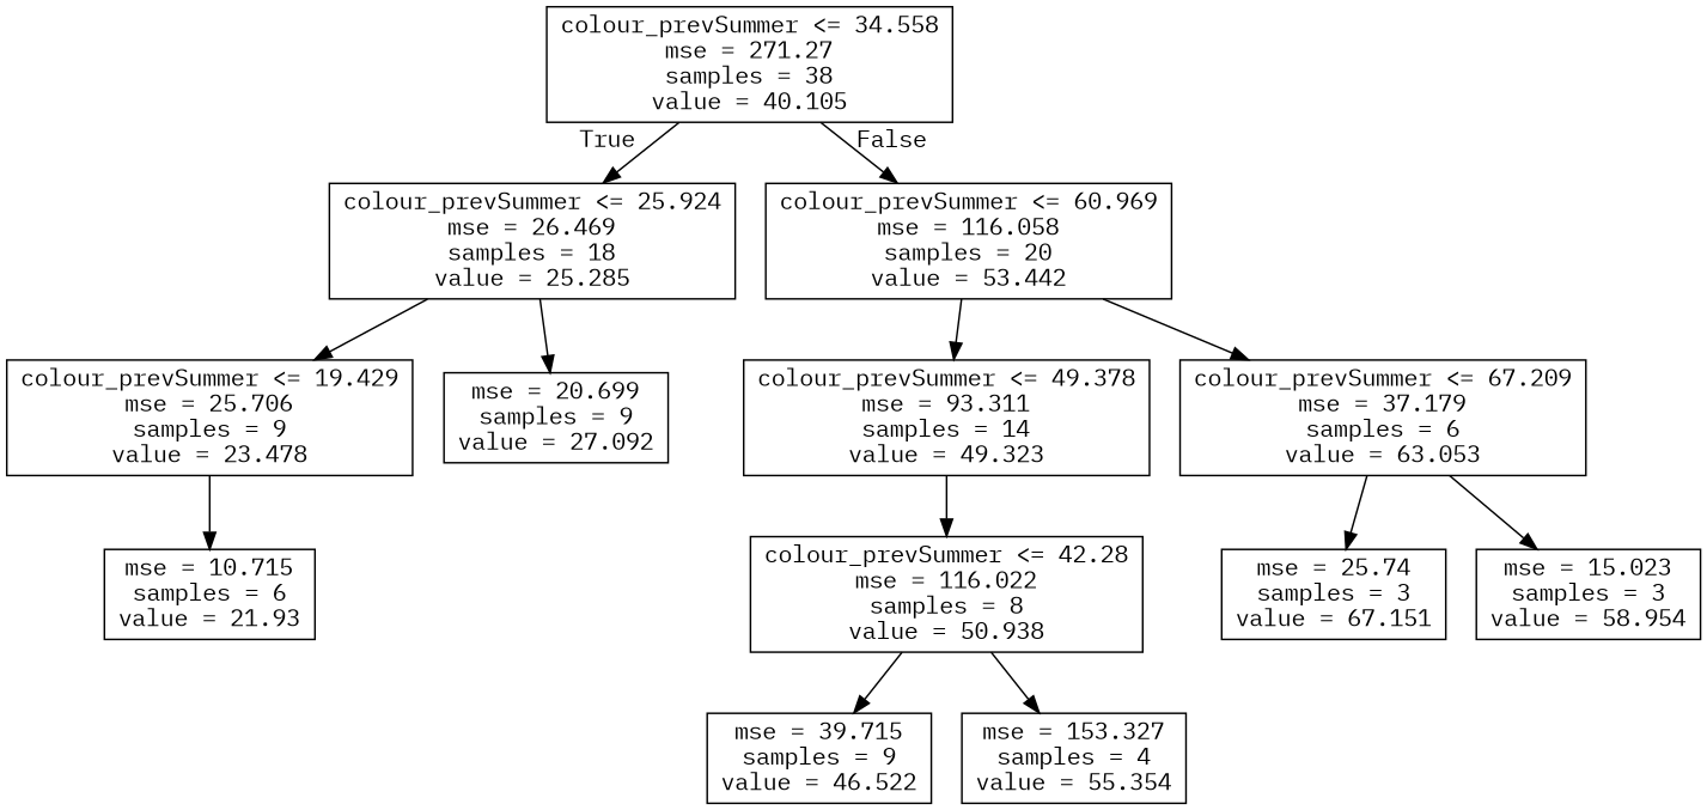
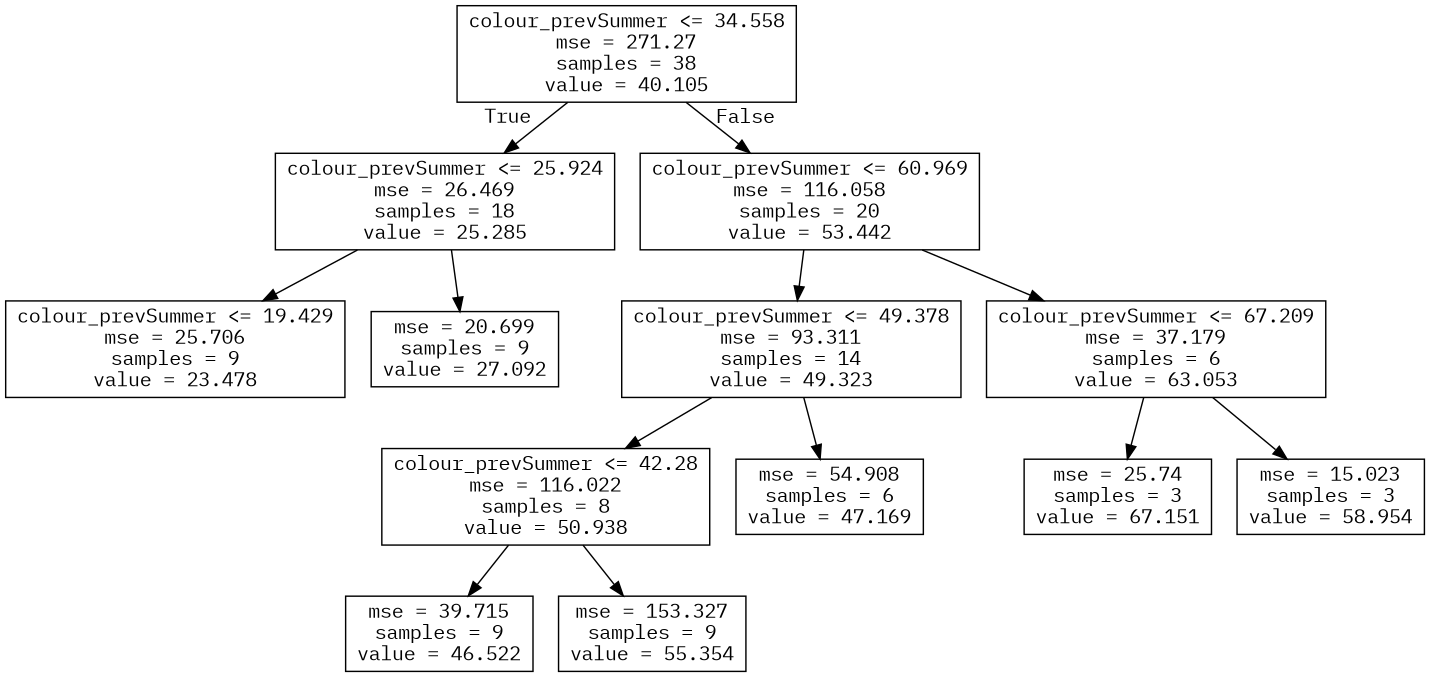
  digraph {
    fontname="IBM Plex Mono"
    node [fontname="IBM Plex Mono" shape=box]
    edge [fontname="IBM Plex Mono"]
    n1 [label="colour_prevSummer <= 34.558\nmse = 271.27\nsamples = 38\nvalue = 40.105"]
    n2 [label="colour_prevSummer <= 25.924\nmse = 26.469\nsamples = 18\nvalue = 25.285"]
    n3 [label="colour_prevSummer <= 60.969\nmse = 116.058\nsamples = 20\nvalue = 53.442"]
    n4 [label="colour_prevSummer <= 19.429\nmse = 25.706\nsamples = 9\nvalue = 23.478"]
    n5 [label="mse = 20.699\nsamples = 9\nvalue = 27.092"]
    n6 [label="colour_prevSummer <= 49.378\nmse = 93.311\nsamples = 14\nvalue = 49.323"]
    n7 [label="colour_prevSummer <= 67.209\nmse = 37.179\nsamples = 6\nvalue = 63.053"]
-   n8 [label="mse = 10.715\nsamples = 6\nvalue = 21.93"]
    n9 [label="colour_prevSummer <= 42.28\nmse = 116.022\nsamples = 8\nvalue = 50.938"]
+   n10 [label="mse = 54.908\nsamples = 6\nvalue = 47.169"]
    n11 [label="mse = 25.74\nsamples = 3\nvalue = 67.151"]
    n12 [label="mse = 15.023\nsamples = 3\nvalue = 58.954"]
    n13 [label="mse = 39.715\nsamples = 9\nvalue = 46.522"]
-   n14 [label="mse = 153.327\nsamples = 4\nvalue = 55.354"]
+   n14 [label="mse = 153.327\nsamples = 9\nvalue = 55.354"]
    n1 -> n2 [headlabel=True labelangle=45 labeldistance=2.5]
    n1 -> n3 [headlabel=False labelangle=-45 labeldistance=2.5]
    n2 -> n4
    n2 -> n5
    n3 -> n6
    n3 -> n7
-   n4 -> n8
    n6 -> n9
+   n6 -> n10
    n7 -> n11
    n7 -> n12
    n9 -> n13
    n9 -> n14
  }
